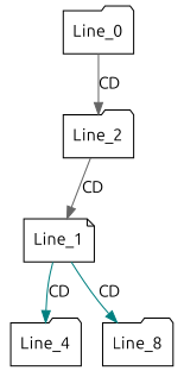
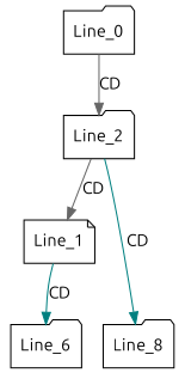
  digraph {
    fontname=Ubuntu
    node [fontname=Ubuntu shape=folder]
    edge [color=gray40 fontname=Ubuntu]
    Line_0
    Line_2
    n3 [label=Line_1 shape=note]
-   Line_4
+   Line_4 [label=Line_6]
    Line_8
    Line_0 -> Line_2 [label=CD]
    Line_2 -> n3 [label=CD]
    n3 -> Line_4 [color=teal label=CD]
-   n3 -> Line_8 [color=teal label=CD]
+   Line_2 -> Line_8 [color=teal label=CD]
  }
